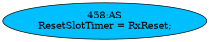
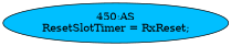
  strict digraph {
-   n1 [ast="<pyverilog.vparser.ast.Assign object at 0x7f2ba5affe90>" def_var="['ResetSlotTimer']" fillcolor=deepskyblue label="458:AS\nResetSlotTimer = RxReset;" statements="[]" style=filled typ=Assign use_var="['RxReset']"]
+   n1 [ast="<pyverilog.vparser.ast.Assign object at 0x7f2ba5affe90>" def_var="['ResetSlotTimer']" fillcolor=deepskyblue label="450:AS\nResetSlotTimer = RxReset;" statements="[]" style=filled typ=Assign use_var="['RxReset']"]
  }
